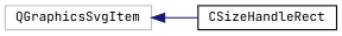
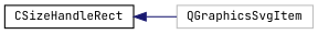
  digraph {
    rankdir=LR
    fontname="JetBrains Mono"
    node [fillcolor=white fontname="JetBrains Mono" fontsize=10 shape=record style=filled]
    n1 [color=grey75 height=0.2 label=QGraphicsSvgItem width=0.4]
    n2 [color=black height=0.2 label=CSizeHandleRect width=0.4]
-   n1 -> n2 [color=midnightblue dir=back fontname="JetBrains Mono" fontsize=10 labelfontname=Helvetica labelfontsize=10 style=solid]
+   n2 -> n1 [color=midnightblue dir=back fontname="JetBrains Mono" fontsize=10 labelfontname=Helvetica labelfontsize=10 style=solid]
  }
